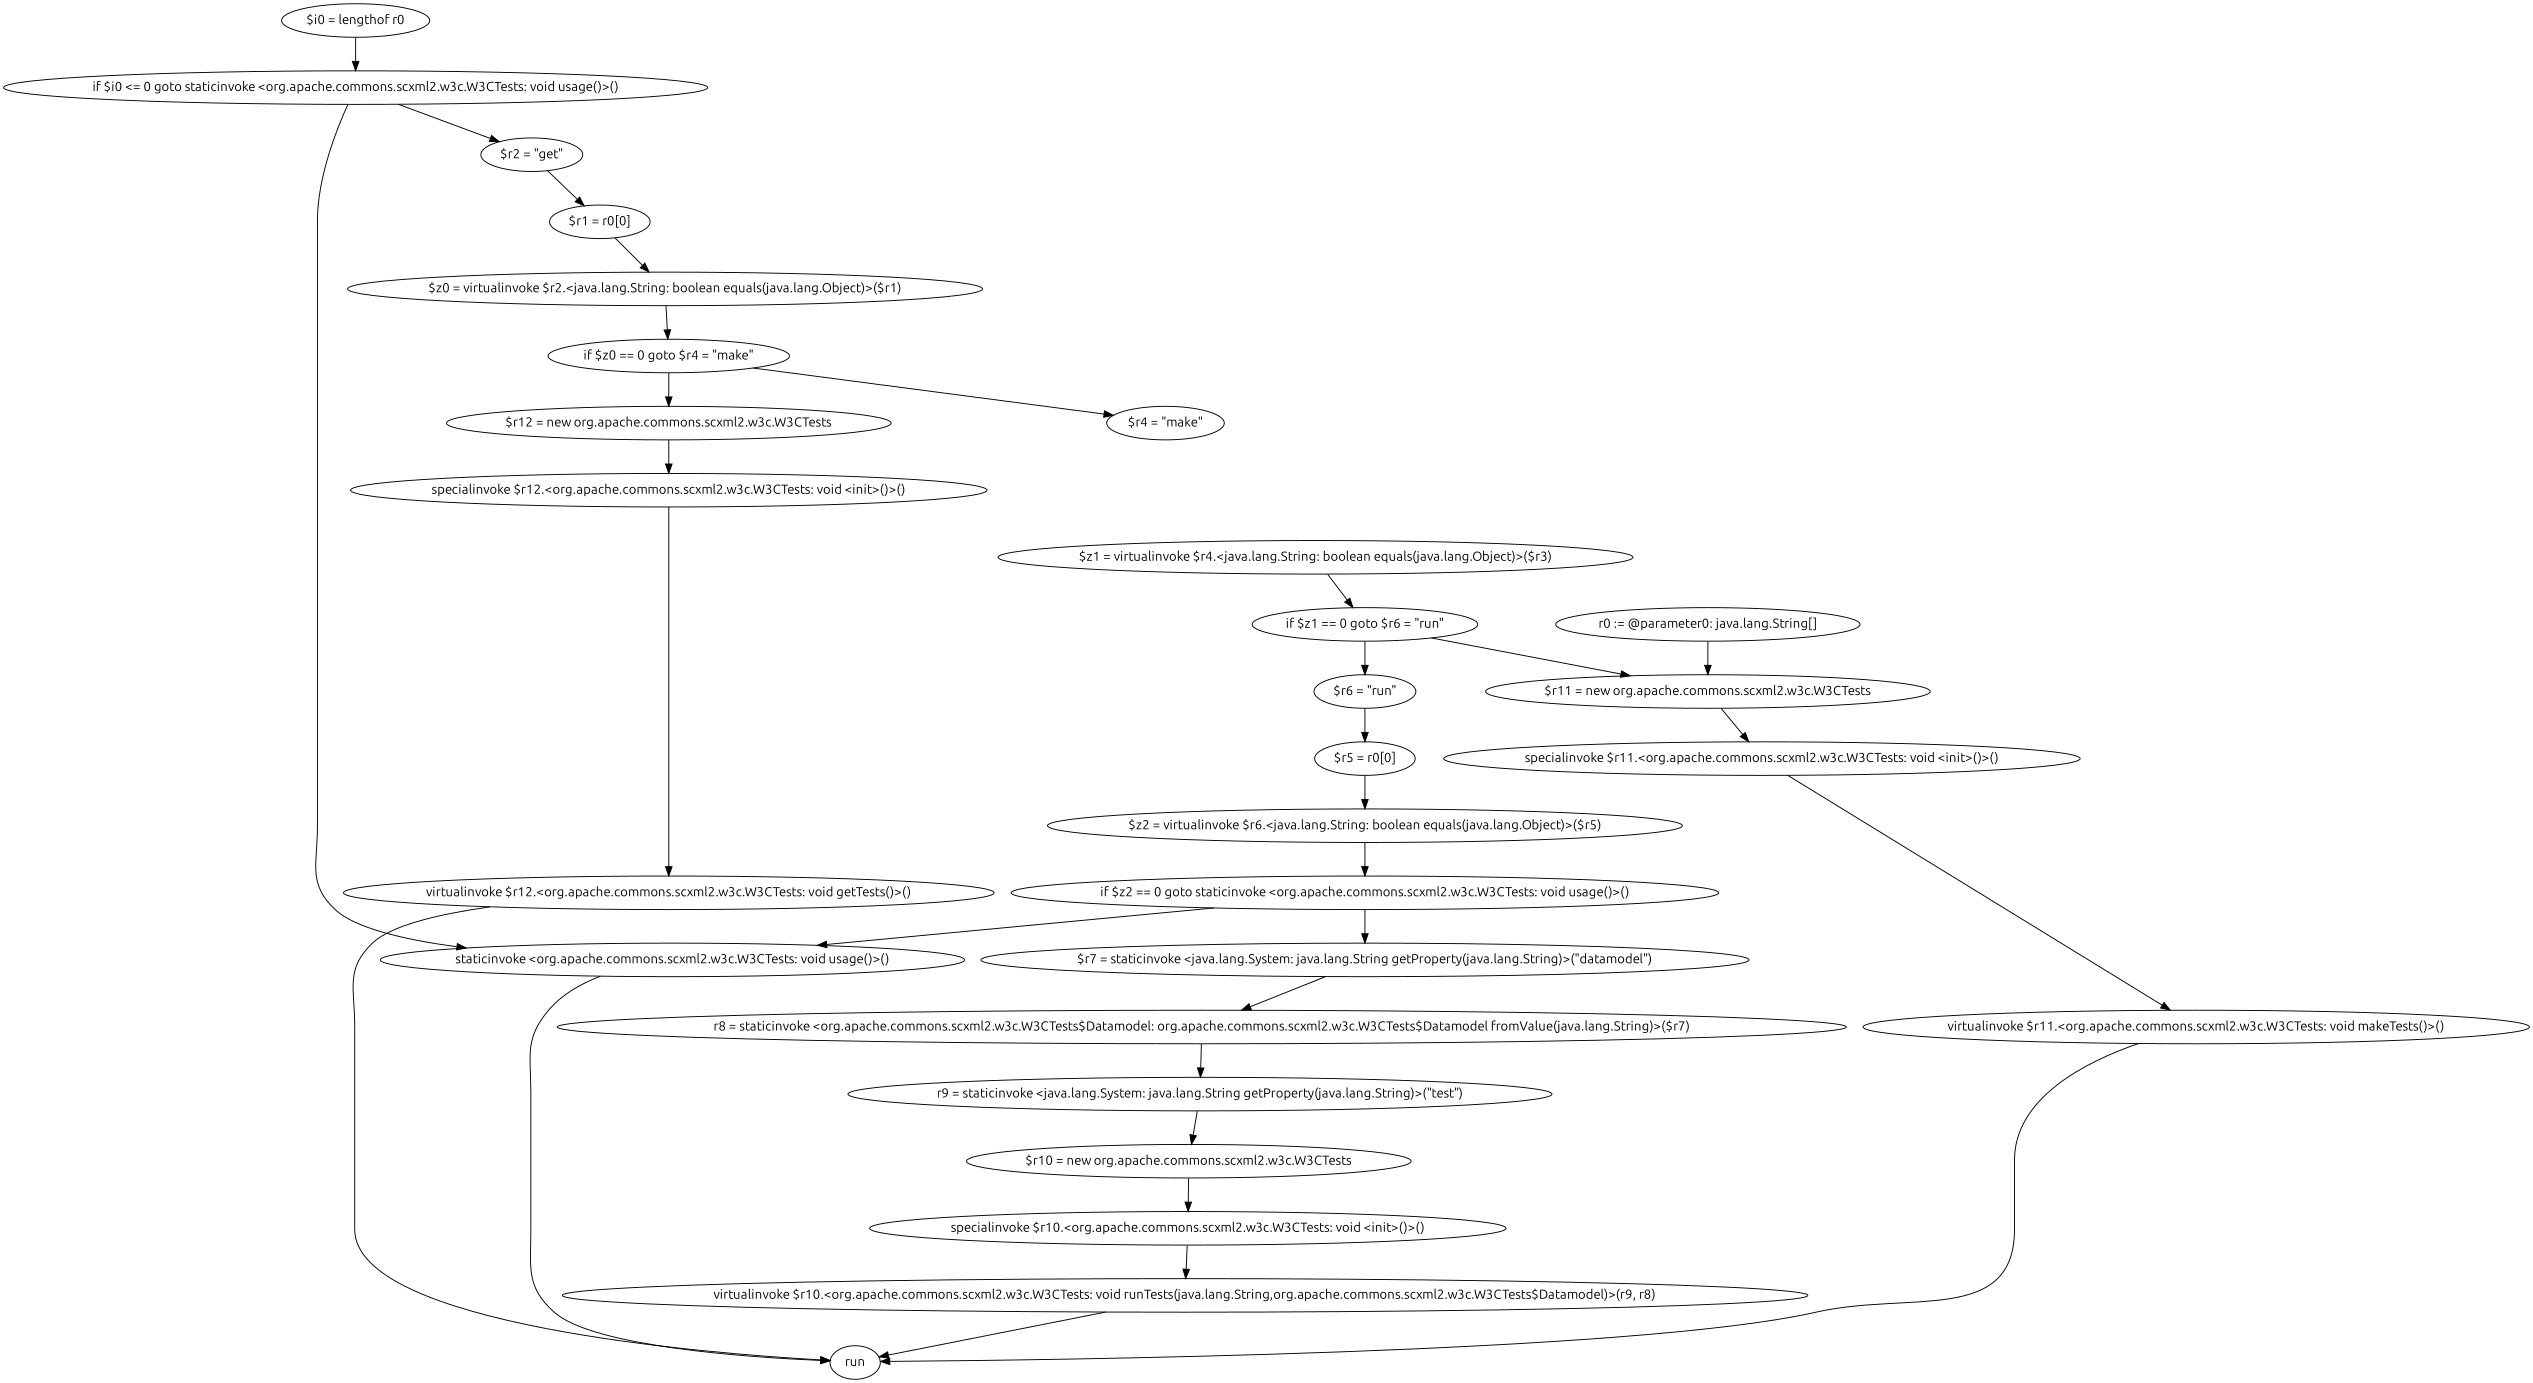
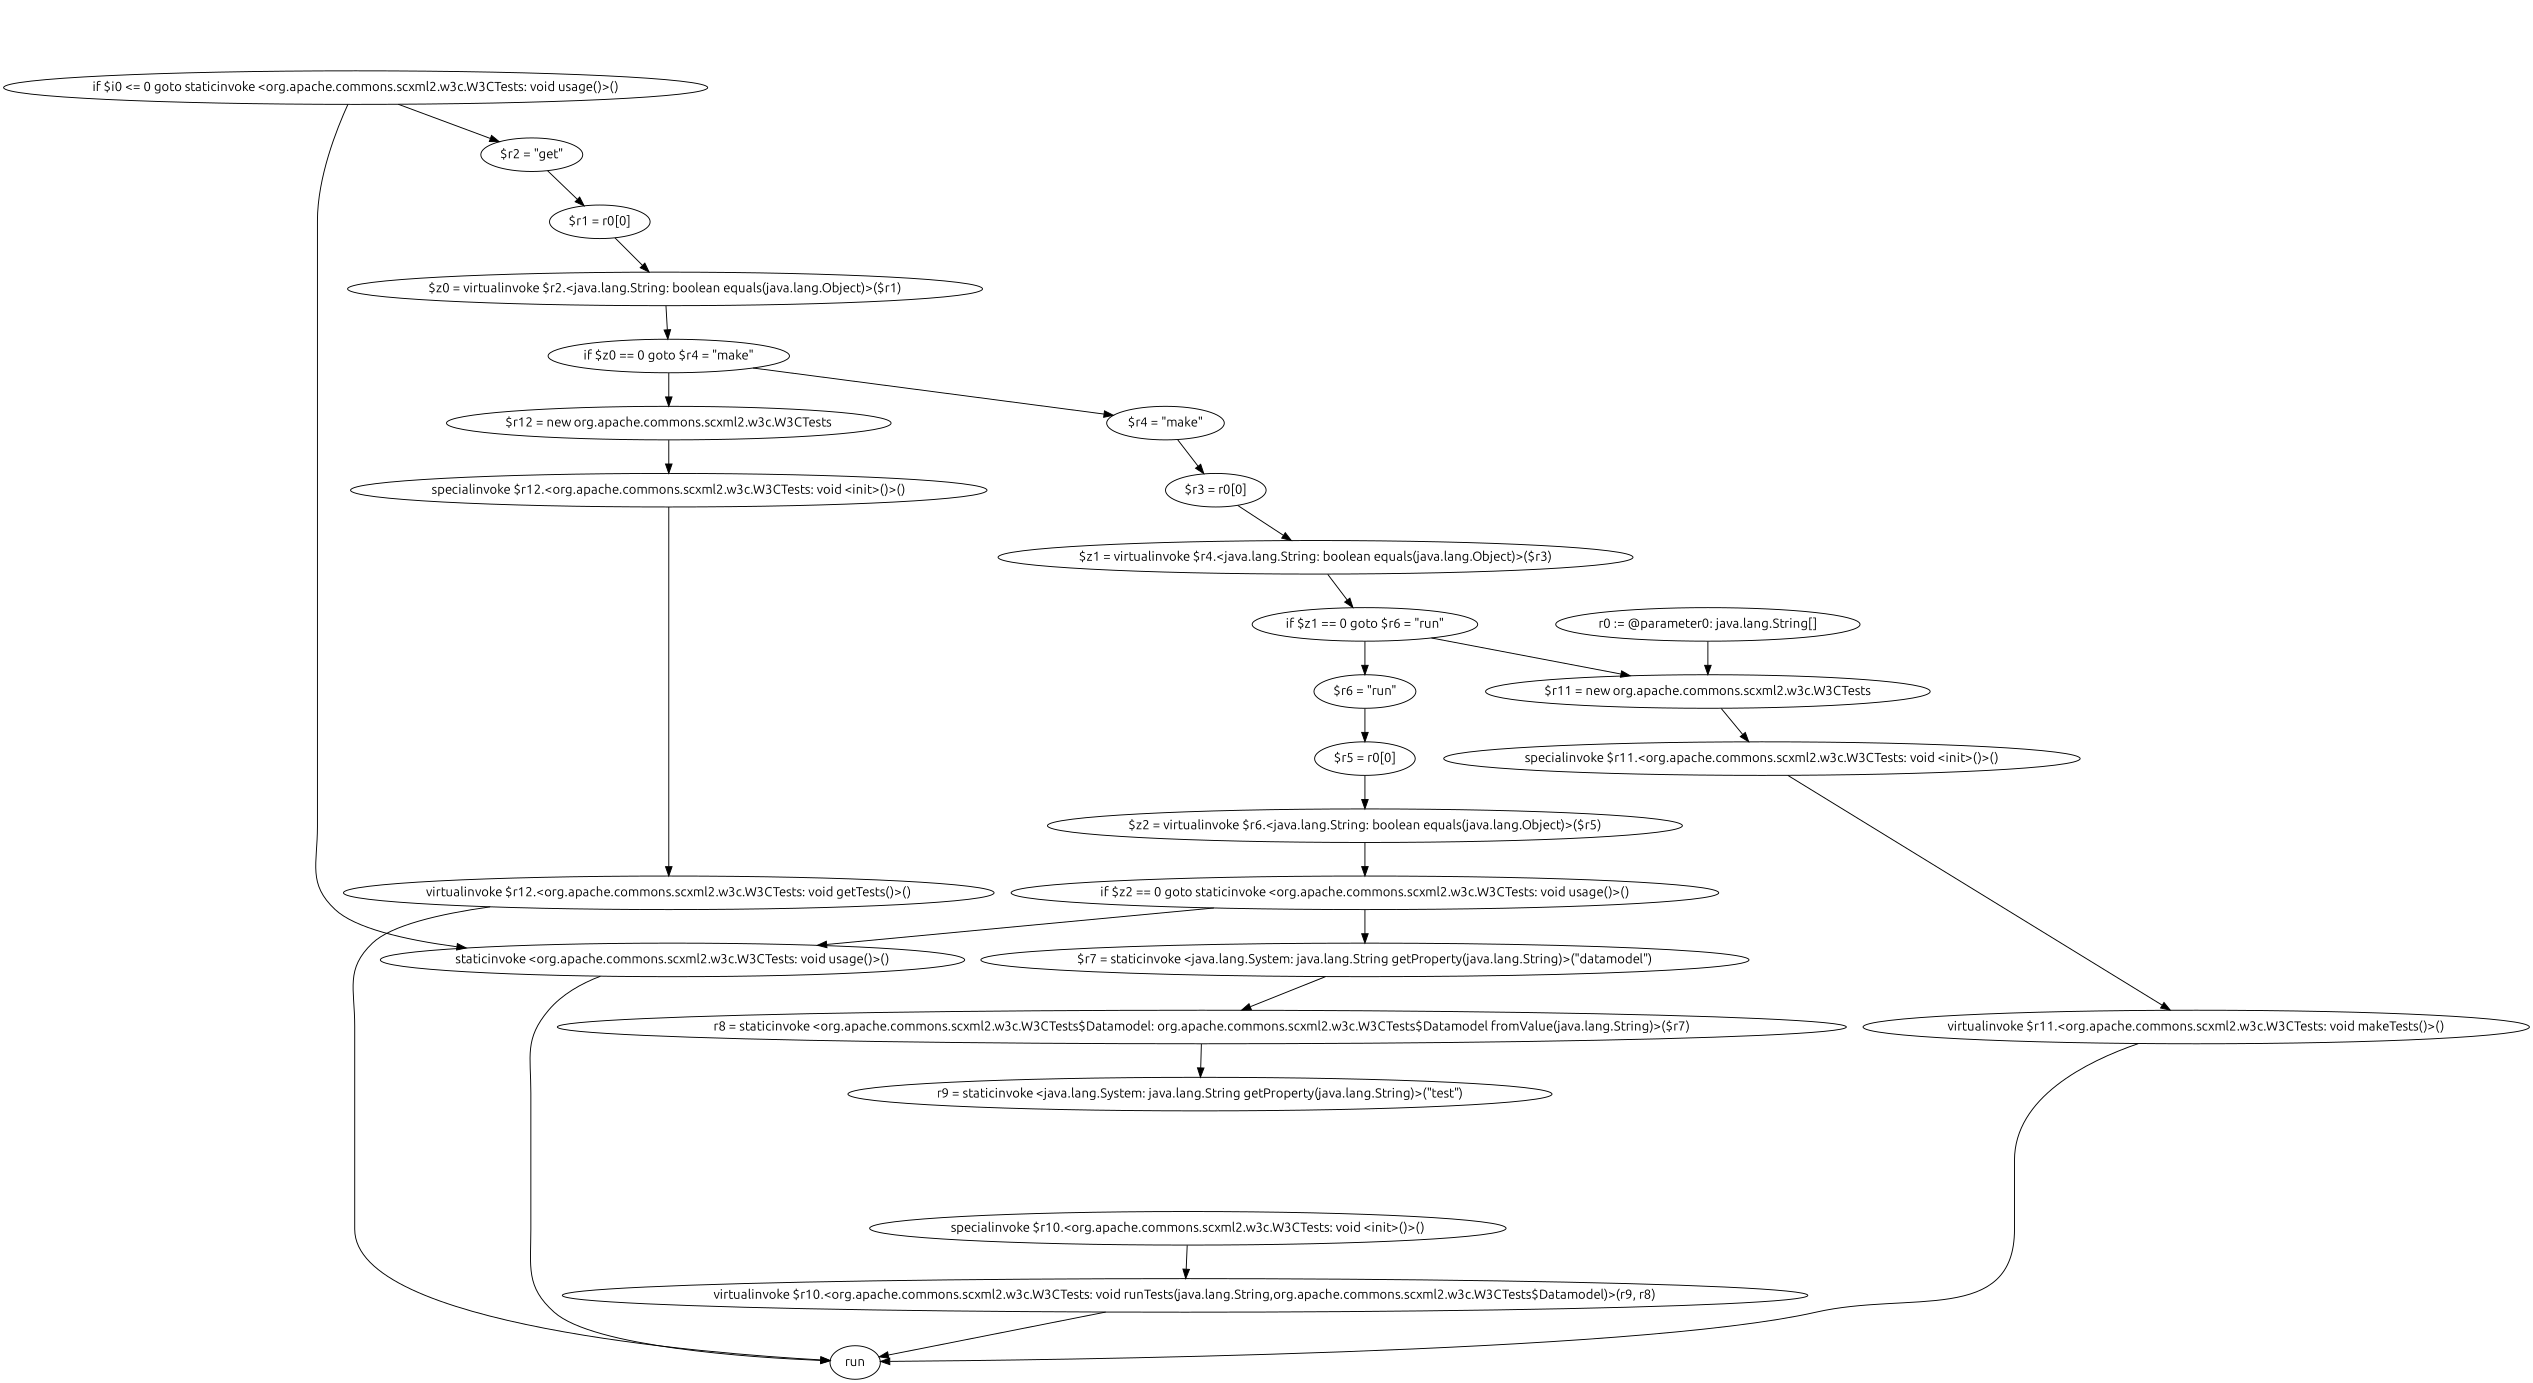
  digraph {
    fontname=Ubuntu
    node [fontname=Ubuntu]
    edge [fontname=Ubuntu]
    "r0 := @parameter0: java.lang.String[]"
    "$r11 = new org.apache.commons.scxml2.w3c.W3CTests"
-   "$i0 = lengthof r0"
    "if $i0 <= 0 goto staticinvoke <org.apache.commons.scxml2.w3c.W3CTests: void usage()>()"
    "$r2 = \"get\""
    "staticinvoke <org.apache.commons.scxml2.w3c.W3CTests: void usage()>()"
    "$r1 = r0[0]"
    n8 [label=run]
    "$z0 = virtualinvoke $r2.<java.lang.String: boolean equals(java.lang.Object)>($r1)"
    "if $z0 == 0 goto $r4 = \"make\""
    "$r12 = new org.apache.commons.scxml2.w3c.W3CTests"
    "$r4 = \"make\""
    "specialinvoke $r12.<org.apache.commons.scxml2.w3c.W3CTests: void <init>()>()"
+   "$r3 = r0[0]"
    "virtualinvoke $r12.<org.apache.commons.scxml2.w3c.W3CTests: void getTests()>()"
    "$z1 = virtualinvoke $r4.<java.lang.String: boolean equals(java.lang.Object)>($r3)"
    "if $z1 == 0 goto $r6 = \"run\""
    "$r6 = \"run\""
    "specialinvoke $r11.<org.apache.commons.scxml2.w3c.W3CTests: void <init>()>()"
    "$r5 = r0[0]"
    "virtualinvoke $r11.<org.apache.commons.scxml2.w3c.W3CTests: void makeTests()>()"
    "$z2 = virtualinvoke $r6.<java.lang.String: boolean equals(java.lang.Object)>($r5)"
    "if $z2 == 0 goto staticinvoke <org.apache.commons.scxml2.w3c.W3CTests: void usage()>()"
    "$r7 = staticinvoke <java.lang.System: java.lang.String getProperty(java.lang.String)>(\"datamodel\")"
    "r8 = staticinvoke <org.apache.commons.scxml2.w3c.W3CTests$Datamodel: org.apache.commons.scxml2.w3c.W3CTests$Datamodel fromValue(java.lang.String)>($r7)"
    "r9 = staticinvoke <java.lang.System: java.lang.String getProperty(java.lang.String)>(\"test\")"
-   "$r10 = new org.apache.commons.scxml2.w3c.W3CTests"
    "specialinvoke $r10.<org.apache.commons.scxml2.w3c.W3CTests: void <init>()>()"
    "virtualinvoke $r10.<org.apache.commons.scxml2.w3c.W3CTests: void runTests(java.lang.String,org.apache.commons.scxml2.w3c.W3CTests$Datamodel)>(r9, r8)"
    "r0 := @parameter0: java.lang.String[]" -> "$r11 = new org.apache.commons.scxml2.w3c.W3CTests"
    "$r11 = new org.apache.commons.scxml2.w3c.W3CTests" -> "specialinvoke $r11.<org.apache.commons.scxml2.w3c.W3CTests: void <init>()>()"
-   "$i0 = lengthof r0" -> "if $i0 <= 0 goto staticinvoke <org.apache.commons.scxml2.w3c.W3CTests: void usage()>()"
    "if $i0 <= 0 goto staticinvoke <org.apache.commons.scxml2.w3c.W3CTests: void usage()>()" -> "$r2 = \"get\""
    "if $i0 <= 0 goto staticinvoke <org.apache.commons.scxml2.w3c.W3CTests: void usage()>()" -> "staticinvoke <org.apache.commons.scxml2.w3c.W3CTests: void usage()>()"
    "$r2 = \"get\"" -> "$r1 = r0[0]"
    "staticinvoke <org.apache.commons.scxml2.w3c.W3CTests: void usage()>()" -> n8
    "$r1 = r0[0]" -> "$z0 = virtualinvoke $r2.<java.lang.String: boolean equals(java.lang.Object)>($r1)"
    "$z0 = virtualinvoke $r2.<java.lang.String: boolean equals(java.lang.Object)>($r1)" -> "if $z0 == 0 goto $r4 = \"make\""
    "if $z0 == 0 goto $r4 = \"make\"" -> "$r12 = new org.apache.commons.scxml2.w3c.W3CTests"
    "if $z0 == 0 goto $r4 = \"make\"" -> "$r4 = \"make\""
    "$r12 = new org.apache.commons.scxml2.w3c.W3CTests" -> "specialinvoke $r12.<org.apache.commons.scxml2.w3c.W3CTests: void <init>()>()"
+   "$r4 = \"make\"" -> "$r3 = r0[0]"
    "specialinvoke $r12.<org.apache.commons.scxml2.w3c.W3CTests: void <init>()>()" -> "virtualinvoke $r12.<org.apache.commons.scxml2.w3c.W3CTests: void getTests()>()"
+   "$r3 = r0[0]" -> "$z1 = virtualinvoke $r4.<java.lang.String: boolean equals(java.lang.Object)>($r3)"
    "virtualinvoke $r12.<org.apache.commons.scxml2.w3c.W3CTests: void getTests()>()" -> n8
    "$z1 = virtualinvoke $r4.<java.lang.String: boolean equals(java.lang.Object)>($r3)" -> "if $z1 == 0 goto $r6 = \"run\""
    "if $z1 == 0 goto $r6 = \"run\"" -> "$r11 = new org.apache.commons.scxml2.w3c.W3CTests"
    "if $z1 == 0 goto $r6 = \"run\"" -> "$r6 = \"run\""
    "$r6 = \"run\"" -> "$r5 = r0[0]"
    "specialinvoke $r11.<org.apache.commons.scxml2.w3c.W3CTests: void <init>()>()" -> "virtualinvoke $r11.<org.apache.commons.scxml2.w3c.W3CTests: void makeTests()>()"
    "$r5 = r0[0]" -> "$z2 = virtualinvoke $r6.<java.lang.String: boolean equals(java.lang.Object)>($r5)"
    "virtualinvoke $r11.<org.apache.commons.scxml2.w3c.W3CTests: void makeTests()>()" -> n8
    "$z2 = virtualinvoke $r6.<java.lang.String: boolean equals(java.lang.Object)>($r5)" -> "if $z2 == 0 goto staticinvoke <org.apache.commons.scxml2.w3c.W3CTests: void usage()>()"
    "if $z2 == 0 goto staticinvoke <org.apache.commons.scxml2.w3c.W3CTests: void usage()>()" -> "staticinvoke <org.apache.commons.scxml2.w3c.W3CTests: void usage()>()"
    "if $z2 == 0 goto staticinvoke <org.apache.commons.scxml2.w3c.W3CTests: void usage()>()" -> "$r7 = staticinvoke <java.lang.System: java.lang.String getProperty(java.lang.String)>(\"datamodel\")"
    "$r7 = staticinvoke <java.lang.System: java.lang.String getProperty(java.lang.String)>(\"datamodel\")" -> "r8 = staticinvoke <org.apache.commons.scxml2.w3c.W3CTests$Datamodel: org.apache.commons.scxml2.w3c.W3CTests$Datamodel fromValue(java.lang.String)>($r7)"
    "r8 = staticinvoke <org.apache.commons.scxml2.w3c.W3CTests$Datamodel: org.apache.commons.scxml2.w3c.W3CTests$Datamodel fromValue(java.lang.String)>($r7)" -> "r9 = staticinvoke <java.lang.System: java.lang.String getProperty(java.lang.String)>(\"test\")"
-   "r9 = staticinvoke <java.lang.System: java.lang.String getProperty(java.lang.String)>(\"test\")" -> "$r10 = new org.apache.commons.scxml2.w3c.W3CTests"
-   "$r10 = new org.apache.commons.scxml2.w3c.W3CTests" -> "specialinvoke $r10.<org.apache.commons.scxml2.w3c.W3CTests: void <init>()>()"
    "specialinvoke $r10.<org.apache.commons.scxml2.w3c.W3CTests: void <init>()>()" -> "virtualinvoke $r10.<org.apache.commons.scxml2.w3c.W3CTests: void runTests(java.lang.String,org.apache.commons.scxml2.w3c.W3CTests$Datamodel)>(r9, r8)"
    "virtualinvoke $r10.<org.apache.commons.scxml2.w3c.W3CTests: void runTests(java.lang.String,org.apache.commons.scxml2.w3c.W3CTests$Datamodel)>(r9, r8)" -> n8
  }
